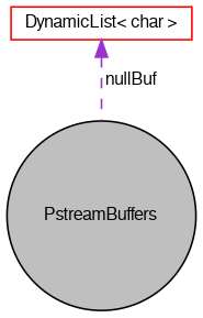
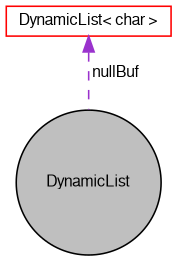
  digraph {
    node [fontname=FreeSans fontsize=10]
-   n1 [color=black fillcolor=grey75 fontcolor=black height=0.2 label=PstreamBuffers shape=circle style=filled width=0.4]
+   n1 [color=black fillcolor=grey75 fontcolor=black height=0.2 label=DynamicList shape=circle style=filled width=0.4]
    n2 [color=red height=0.2 label="DynamicList\< char \>" shape=box width=0.4]
    n2 -> n1 [color=darkorchid3 dir=back fontname=FreeSans fontsize=10 label=" nullBuf" labelfontname=FreeSans labelfontsize=10 style=dashed]
  }
